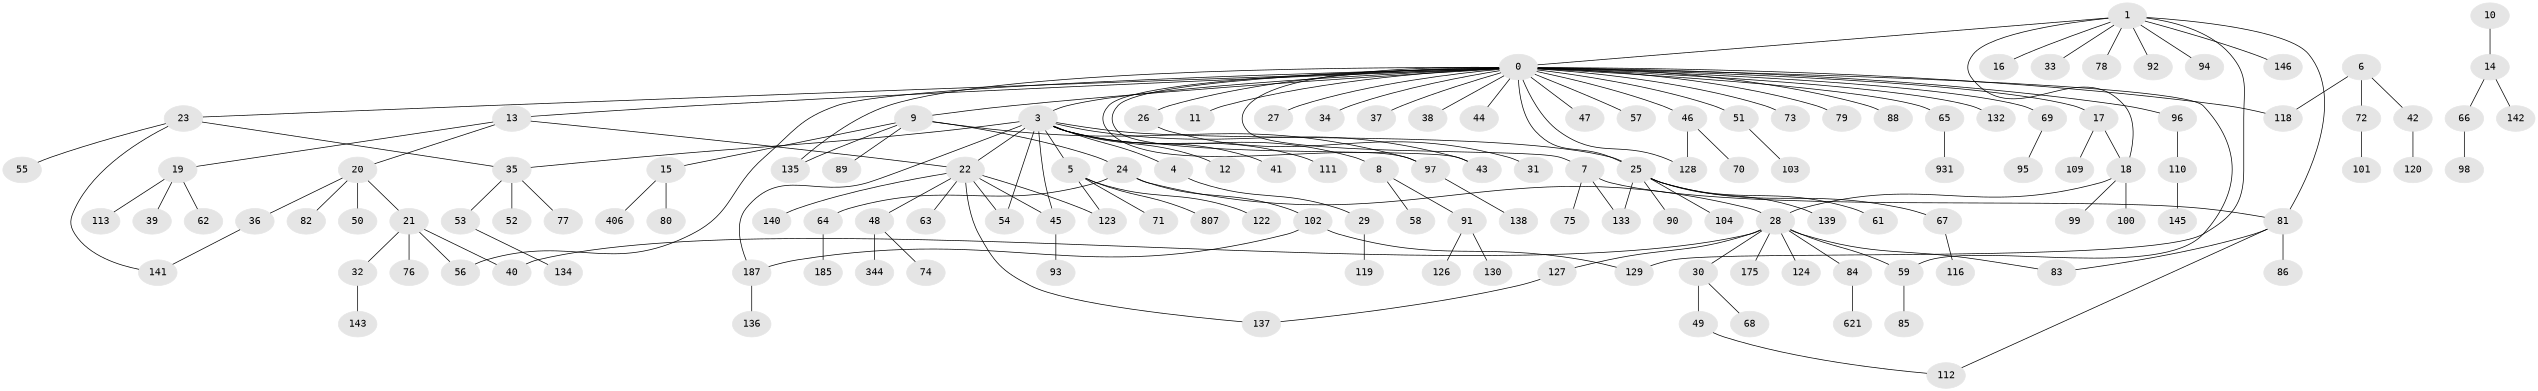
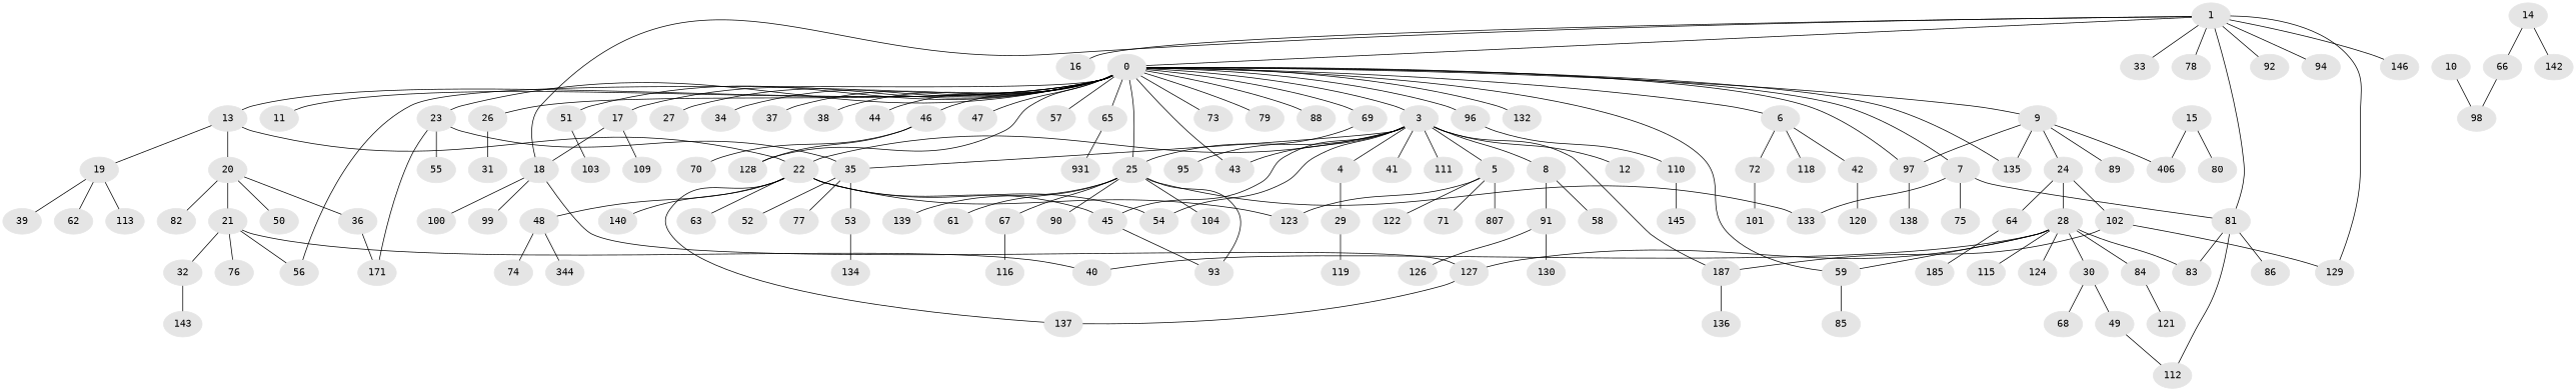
  graph {
    fontname="DejaVu Sans Mono"
    node [color=gray90 fontname="DejaVu Sans Mono" style=filled]
    edge [fontname="DejaVu Sans Mono"]
    n1 [label=0]
    1
    16
    18
    33
    78
    81
    92
    94
    129
    146
    3
    6
    7
    9
    11
    13
    17
    23
    25
    26
    27
    34
    37
    38
    43
    44
    46
    47
    51
    56
    57
    59
    65
    69
    73
    79
    88
    96
    97
    128
    132
    135
    28
    99
    100
    83
    112
    86
    4
    5
    8
    12
    22
    35
    41
    45
    54
    111
    n60 [label=187]
    42
    72
    118
    75
    133
    15
    24
    89
    19
    20
    109
    55
-   141
+   141 [label=171]
    61
    67
    90
    93
    104
    139
    31
    70
    103
    85
    n84 [label=931]
    95
    110
    138
    29
    71
    n90 [label=807]
    122
    123
    58
    91
    10
    14
    48
    63
    137
    140
    53
    52
    77
    136
    119
    120
    101
    126
    130
    80
    n111 [label=406]
    64
    102
    66
    142
    39
    62
    113
    21
    36
    50
    82
    98
    124
    40
    30
    84
-   115 [label=175]
+   115
    127
    32
    76
    143
    74
    n134 [label=344]
    134
    n136 [label=185]
    116
    49
    68
-   121 [label=621]
+   121
    145
    n1 -- 3
-   n1 -- 118
+   n1 -- 6
    n1 -- 7
    n1 -- 9
    n1 -- 11
    n1 -- 13
    n1 -- 17
    n1 -- 23
    n1 -- 25
    n1 -- 26
    n1 -- 27
    n1 -- 34
    n1 -- 37
    n1 -- 38
    n1 -- 43
    n1 -- 44
    n1 -- 46
    n1 -- 47
    n1 -- 51
    n1 -- 56
    n1 -- 57
    n1 -- 59
    n1 -- 65
    n1 -- 69
    n1 -- 73
    n1 -- 79
    n1 -- 88
    n1 -- 96
    n1 -- 97
    n1 -- 128
    n1 -- 132
    n1 -- 135
    1 -- n1
    1 -- 16
    1 -- 18
    1 -- 33
    1 -- 78
    1 -- 81
    1 -- 92
    1 -- 94
    1 -- 129
    1 -- 146
-   18 -- 28
+   18 -- 127
    18 -- 99
    18 -- 100
    81 -- 83
    81 -- 112
    81 -- 86
    3 -- 25
    3 -- 43
    3 -- 4
    3 -- 5
    3 -- 8
    3 -- 12
    3 -- 22
    3 -- 35
    3 -- 41
    3 -- 45
    3 -- 54
    3 -- 111
    3 -- n60
    6 -- 42
    6 -- 72
    6 -- 118
    7 -- 81
    7 -- 75
    7 -- 133
    9 -- 97
    9 -- 135
-   9 -- 15
+   9 -- n111
    9 -- 24
    9 -- 89
    13 -- 22
    13 -- 19
    13 -- 20
    17 -- 18
    17 -- 109
    23 -- 35
    23 -- 55
    23 -- 141
    25 -- 133
    25 -- 61
    25 -- 67
    25 -- 90
+   25 -- 93
    25 -- 104
    25 -- 139
    26 -- 31
    46 -- 128
    46 -- 70
    51 -- 103
    59 -- 85
    65 -- n84
    69 -- 95
    96 -- 110
    97 -- 138
    28 -- 59
    28 -- 83
    28 -- 124
    28 -- 40
    28 -- 30
    28 -- 84
    28 -- 115
    28 -- 127
    4 -- 29
    5 -- 71
    5 -- n90
    5 -- 122
    5 -- 123
    8 -- 58
    8 -- 91
    22 -- 45
    22 -- 54
    22 -- 123
    22 -- 48
    22 -- 63
    22 -- 137
    22 -- 140
    35 -- 53
    35 -- 52
    35 -- 77
    45 -- 93
    n60 -- 136
    42 -- 120
    72 -- 101
    15 -- 80
    15 -- n111
    24 -- 28
    24 -- 64
    24 -- 102
    19 -- 39
    19 -- 62
    19 -- 113
    20 -- 21
    20 -- 36
    20 -- 50
    20 -- 82
    67 -- 116
    110 -- 145
    29 -- 119
    91 -- 126
    91 -- 130
-   10 -- 14
+   10 -- 98
    14 -- 66
    14 -- 142
    48 -- 74
    48 -- n134
    53 -- 134
    64 -- n136
    102 -- 129
    102 -- n60
    66 -- 98
    21 -- 56
    21 -- 40
    21 -- 32
    21 -- 76
    36 -- 141
    30 -- 49
    30 -- 68
    84 -- 121
    127 -- 137
    32 -- 143
    49 -- 112
  }
